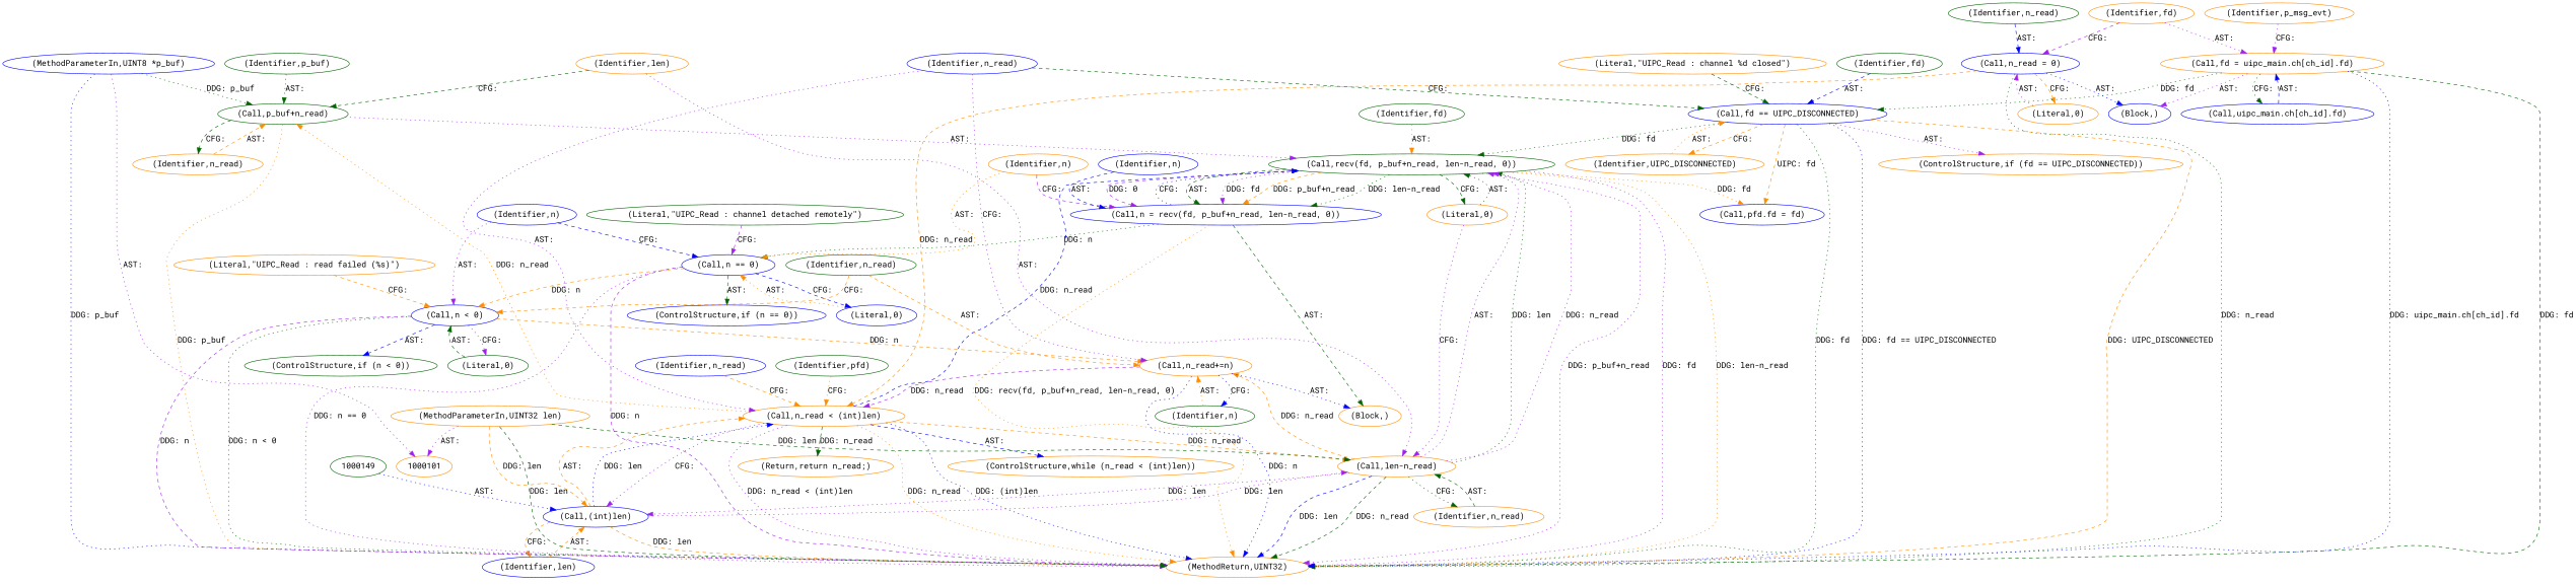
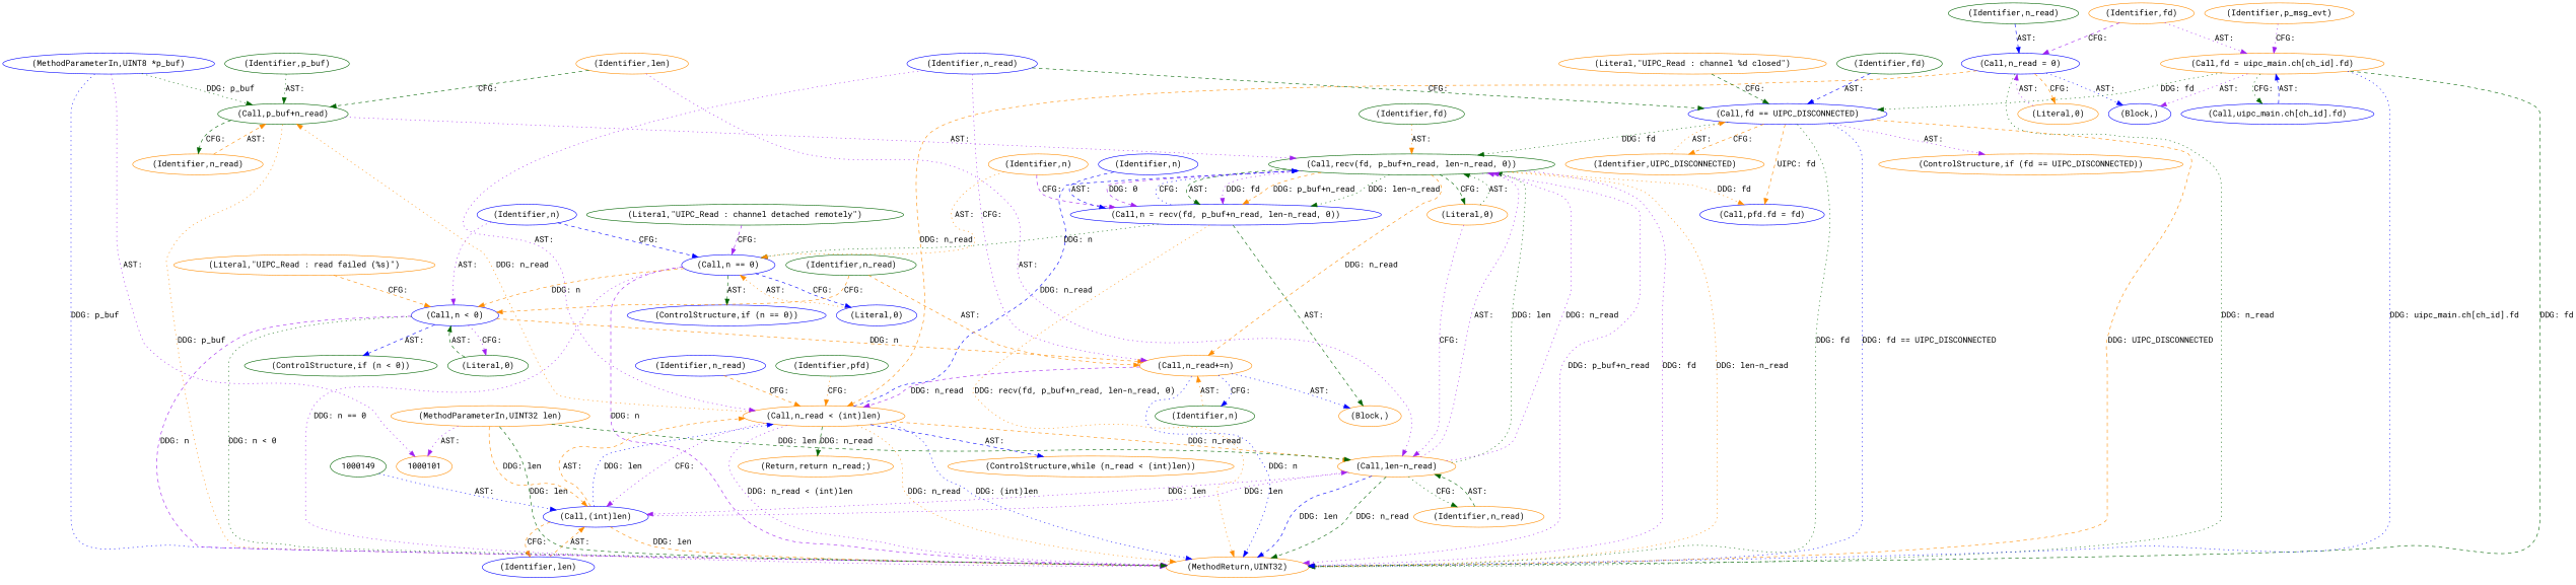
  digraph {
    fontname="Roboto Mono"
    node [color=darkorange fontname="Roboto Mono"]
    edge [color=darkorange fontname="Roboto Mono" style=dotted]
    n1 [color=darkgreen label="(Call,p_buf+n_read)"]
    n2 [color=darkgreen label="(Call,recv(fd, p_buf+n_read, len-n_read, 0))"]
    n3 [label="(Identifier,n_read)"]
    n4 [label="(MethodReturn,UINT32)"]
    n5 [color=blue label="(Call,n = recv(fd, p_buf+n_read, len-n_read, 0))"]
    n6 [color=blue label="(Call,pfd.fd = fd)"]
    n7 [label="(Literal,0)"]
    n8 [color=blue label="(MethodParameterIn,UINT8 *p_buf)"]
    1000101
    n10 [label="(Call,n_read < (int)len)"]
    n11 [label="(Call,len-n_read)"]
    n12 [color=blue label="(Call,(int)len)"]
    n13 [label="(ControlStructure,while (n_read < (int)len))"]
    n14 [label="(Return,return n_read;)"]
    n15 [label="(Call,n_read+=n)"]
    n16 [label="(Identifier,n_read)"]
    n17 [color=blue label="(Identifier,len)"]
    n18 [color=blue label="(Call,n_read = 0)"]
    n19 [label="(Literal,0)"]
    n20 [color=blue label="(Block,)"]
    n21 [color=darkgreen label="(Identifier,n)"]
    n22 [label="(Block,)"]
    n23 [color=blue label="(Call,n < 0)"]
    n24 [color=darkgreen label="(Literal,0)"]
    n25 [color=darkgreen label="(ControlStructure,if (n < 0))"]
    n26 [color=blue label="(Call,n == 0)"]
    n27 [color=blue label="(Literal,0)"]
    n28 [color=blue label="(ControlStructure,if (n == 0))"]
    n29 [color=blue label="(Call,fd == UIPC_DISCONNECTED)"]
    n30 [label="(ControlStructure,if (fd == UIPC_DISCONNECTED))"]
    n31 [label="(Identifier,UIPC_DISCONNECTED)"]
    n32 [label="(Call,fd = uipc_main.ch[ch_id].fd)"]
    n33 [color=blue label="(Call,uipc_main.ch[ch_id].fd)"]
    n34 [label="(MethodParameterIn,UINT32 len)"]
    n35 [color=darkgreen label="(Identifier,n_read)"]
    n36 [color=darkgreen label="(Literal,\"UIPC_Read : channel detached remotely\")"]
    n37 [color=darkgreen label="(Identifier,fd)"]
    n38 [label="(Literal,\"UIPC_Read : channel %d closed\")"]
    n39 [label="(Identifier,n)"]
    n40 [label="(Identifier,len)"]
    n41 [color=darkgreen label="(Identifier,n_read)"]
    n42 [label="(Identifier,fd)"]
    n43 [color=darkgreen label="(Identifier,fd)"]
    n44 [color=darkgreen label="(Identifier,pfd)"]
    n45 [color=blue label="(Identifier,n_read)"]
    n46 [color=darkgreen label="(Identifier,p_buf)"]
    n47 [color=blue label="(Identifier,n_read)"]
    n48 [label="(Literal,\"UIPC_Read : read failed (%s)\")"]
    n49 [color=blue label="(Identifier,n)"]
    n50 [color=blue label="(Identifier,n)"]
    n51 [label="(Identifier,p_msg_evt)"]
    1000149 [color=darkgreen]
    n1 -> n2 [color=purple label="AST: "]
    n1 -> n3 [color=darkgreen label="CFG: " style=dashed]
    n1 -> n4 [label="DDG: p_buf"]
    n2 -> n4 [color=purple label="DDG: p_buf+n_read"]
    n2 -> n4 [color=purple label="DDG: fd"]
    n2 -> n4 [label="DDG: len-n_read"]
    n2 -> n5 [color=darkgreen label="AST: " style=dashed]
    n2 -> n5 [color=purple label="DDG: fd"]
    n2 -> n5 [label="DDG: p_buf+n_read" style=dashed]
    n2 -> n5 [color=darkgreen label="DDG: len-n_read"]
    n2 -> n5 [color=purple label="DDG: 0" style=dashed]
    n2 -> n6 [label="DDG: fd"]
    n2 -> n7 [color=darkgreen label="CFG: " style=dashed]
    n3 -> n1 [label="AST: " style=dashed]
    n5 -> n2 [color=blue label="CFG: "]
    n5 -> n4 [label="DDG: recv(fd, p_buf+n_read, len-n_read, 0)"]
    n5 -> n22 [color=darkgreen label="AST: " style=dashed]
    n5 -> n26 [color=darkgreen label="DDG: n"]
    n7 -> n2 [color=darkgreen label="AST: "]
    n7 -> n11 [color=purple label="CFG: "]
    n8 -> n1 [color=darkgreen label="DDG: p_buf"]
    n8 -> n4 [color=blue label="DDG: p_buf"]
    n8 -> 1000101 [color=purple label="AST: "]
    n10 -> n1 [label="DDG: n_read"]
    n10 -> n2 [color=blue label="DDG: n_read" style=dashed]
    n10 -> n4 [color=blue label="DDG: (int)len"]
    n10 -> n4 [color=purple label="DDG: n_read < (int)len"]
    n10 -> n4 [label="DDG: n_read"]
    n10 -> n11 [label="DDG: n_read" style=dashed]
    n10 -> n12 [color=purple label="CFG: "]
    n10 -> n13 [color=blue label="AST: " style=dashed]
    n10 -> n14 [color=darkgreen label="DDG: n_read" style=dashed]
    n11 -> n2 [color=purple label="AST: "]
    n11 -> n2 [color=darkgreen label="DDG: len"]
    n11 -> n2 [color=purple label="DDG: n_read"]
    n11 -> n4 [color=blue label="DDG: len" style=dashed]
    n11 -> n4 [color=darkgreen label="DDG: n_read" style=dashed]
    n11 -> n12 [color=purple label="DDG: len"]
-   n11 -> n15 [label="DDG: n_read" style=dashed]
+   n2 -> n15 [label="DDG: n_read" style=dashed]
    n11 -> n16 [color=darkgreen label="CFG: "]
    n12 -> n4 [label="DDG: len" style=dashed]
    n12 -> n10 [label="AST: " style=dashed]
    n12 -> n10 [color=blue label="DDG: len"]
    n12 -> n11 [color=purple label="DDG: len"]
    n12 -> n17 [label="CFG: " style=dashed]
    n15 -> n4 [color=blue label="DDG: n"]
    n15 -> n10 [color=purple label="DDG: n_read" style=dashed]
    n15 -> n21 [color=blue label="CFG: "]
    n15 -> n22 [color=blue label="AST: "]
    n16 -> n11 [color=darkgreen label="AST: " style=dashed]
    n17 -> n12 [label="AST: " style=dashed]
    n18 -> n4 [color=darkgreen label="DDG: n_read"]
    n18 -> n10 [label="DDG: n_read" style=dashed]
    n18 -> n19 [label="CFG: " style=dashed]
    n18 -> n20 [color=blue label="AST: "]
    n19 -> n18 [color=purple label="AST: "]
    n21 -> n15 [label="AST: "]
    n23 -> n4 [color=darkgreen label="DDG: n < 0"]
    n23 -> n4 [color=purple label="DDG: n" style=dashed]
    n23 -> n15 [label="DDG: n" style=dashed]
    n23 -> n24 [color=purple label="CFG: "]
    n23 -> n25 [color=blue label="AST: " style=dashed]
    n24 -> n23 [color=darkgreen label="AST: " style=dashed]
    n26 -> n4 [color=purple label="DDG: n" style=dashed]
    n26 -> n4 [color=purple label="DDG: n == 0"]
    n26 -> n23 [label="DDG: n" style=dashed]
    n26 -> n27 [color=blue label="CFG: " style=dashed]
    n26 -> n28 [color=darkgreen label="AST: " style=dashed]
    n27 -> n26 [label="AST: "]
    n29 -> n2 [color=darkgreen label="DDG: fd"]
    n29 -> n4 [color=blue label="DDG: fd == UIPC_DISCONNECTED"]
    n29 -> n4 [label="DDG: UIPC_DISCONNECTED" style=dashed]
    n29 -> n4 [color=darkgreen label="DDG: fd"]
    n29 -> n6 [label="UIPC: fd" style=dashed]
    n29 -> n30 [color=purple label="AST: "]
    n29 -> n31 [label="CFG: " style=dashed]
    n31 -> n29 [label="AST: "]
    n32 -> n4 [color=darkgreen label="DDG: fd" style=dashed]
    n32 -> n4 [color=blue label="DDG: uipc_main.ch[ch_id].fd"]
    n32 -> n20 [color=purple label="AST: "]
    n32 -> n29 [color=darkgreen label="DDG: fd"]
    n32 -> n33 [color=darkgreen label="CFG: "]
    n33 -> n32 [color=blue label="AST: " style=dashed]
    n34 -> n4 [color=darkgreen label="DDG: len" style=dashed]
    n34 -> 1000101 [color=purple label="AST: "]
    n34 -> n11 [color=darkgreen label="DDG: len" style=dashed]
    n34 -> n12 [label="DDG: len" style=dashed]
    n35 -> n15 [label="AST: " style=dashed]
    n35 -> n23 [label="CFG: " style=dashed]
    n36 -> n26 [color=purple label="CFG: " style=dashed]
    n37 -> n29 [color=blue label="AST: " style=dashed]
    n38 -> n29 [color=darkgreen label="CFG: " style=dashed]
    n39 -> n5 [color=purple label="CFG: " style=dashed]
    n39 -> n26 [label="AST: "]
    n40 -> n1 [color=darkgreen label="CFG: " style=dashed]
    n40 -> n11 [color=purple label="AST: "]
    n41 -> n18 [color=blue label="AST: " style=dashed]
    n42 -> n18 [color=purple label="CFG: " style=dashed]
    n42 -> n32 [color=purple label="AST: "]
    n43 -> n2 [label="AST: "]
    n44 -> n10 [label="CFG: "]
    n45 -> n10 [color=purple label="AST: "]
    n45 -> n15 [color=purple label="CFG: "]
    n45 -> n29 [color=darkgreen label="CFG: " style=dashed]
    n46 -> n1 [color=darkgreen label="AST: "]
    n47 -> n10 [label="CFG: " style=dashed]
    n48 -> n23 [label="CFG: " style=dashed]
    n49 -> n5 [color=blue label="AST: " style=dashed]
    n50 -> n23 [color=purple label="AST: "]
    n50 -> n26 [color=blue label="CFG: " style=dashed]
    n51 -> n32 [color=purple label="CFG: "]
    1000149 -> n12 [color=blue label="AST: "]
  }
